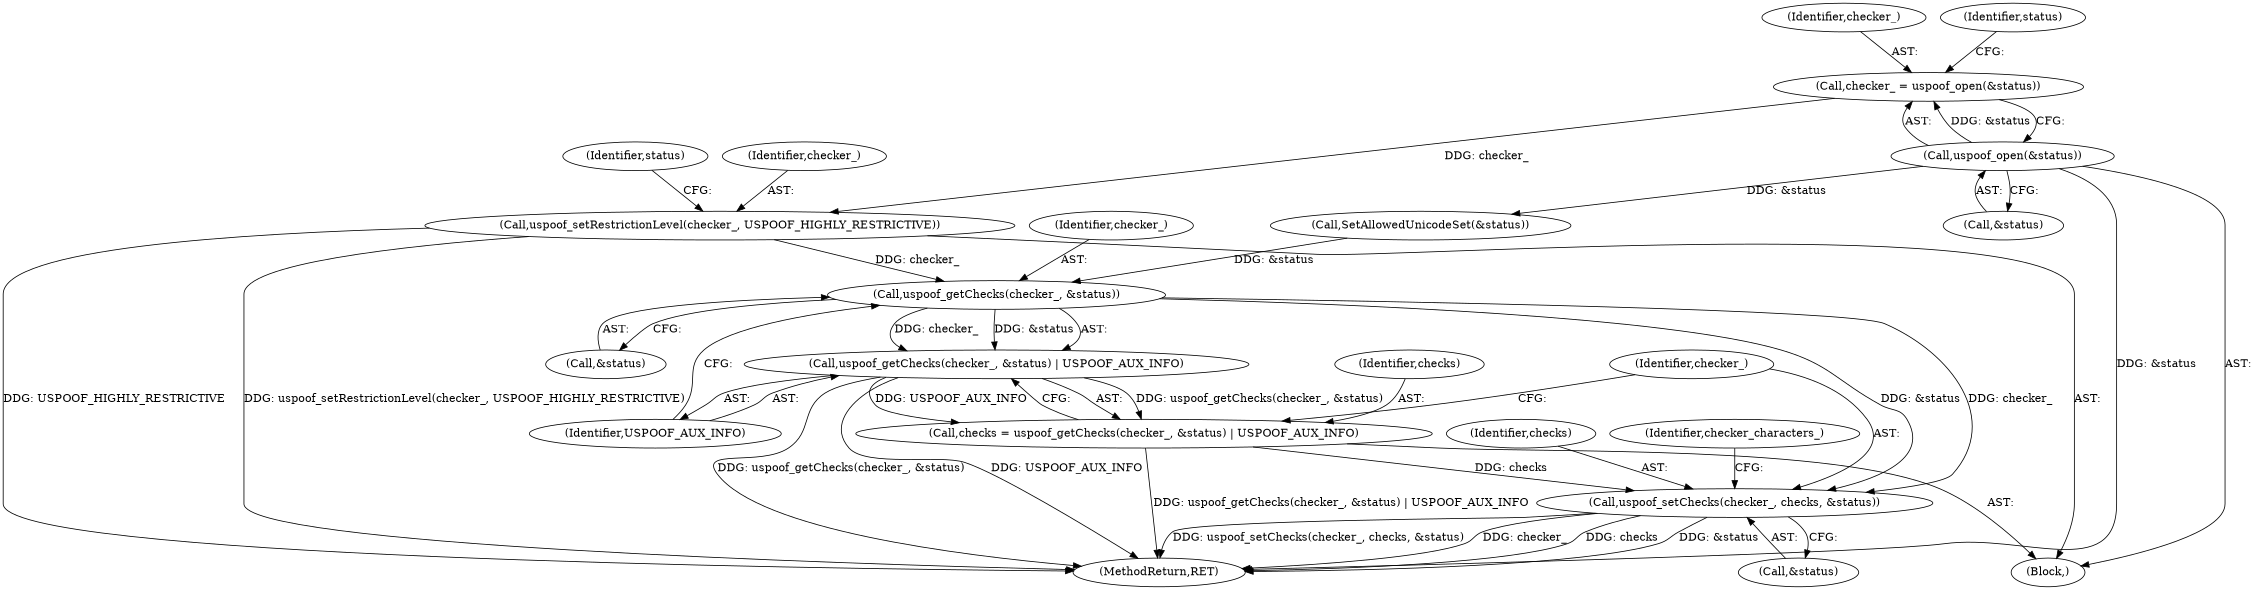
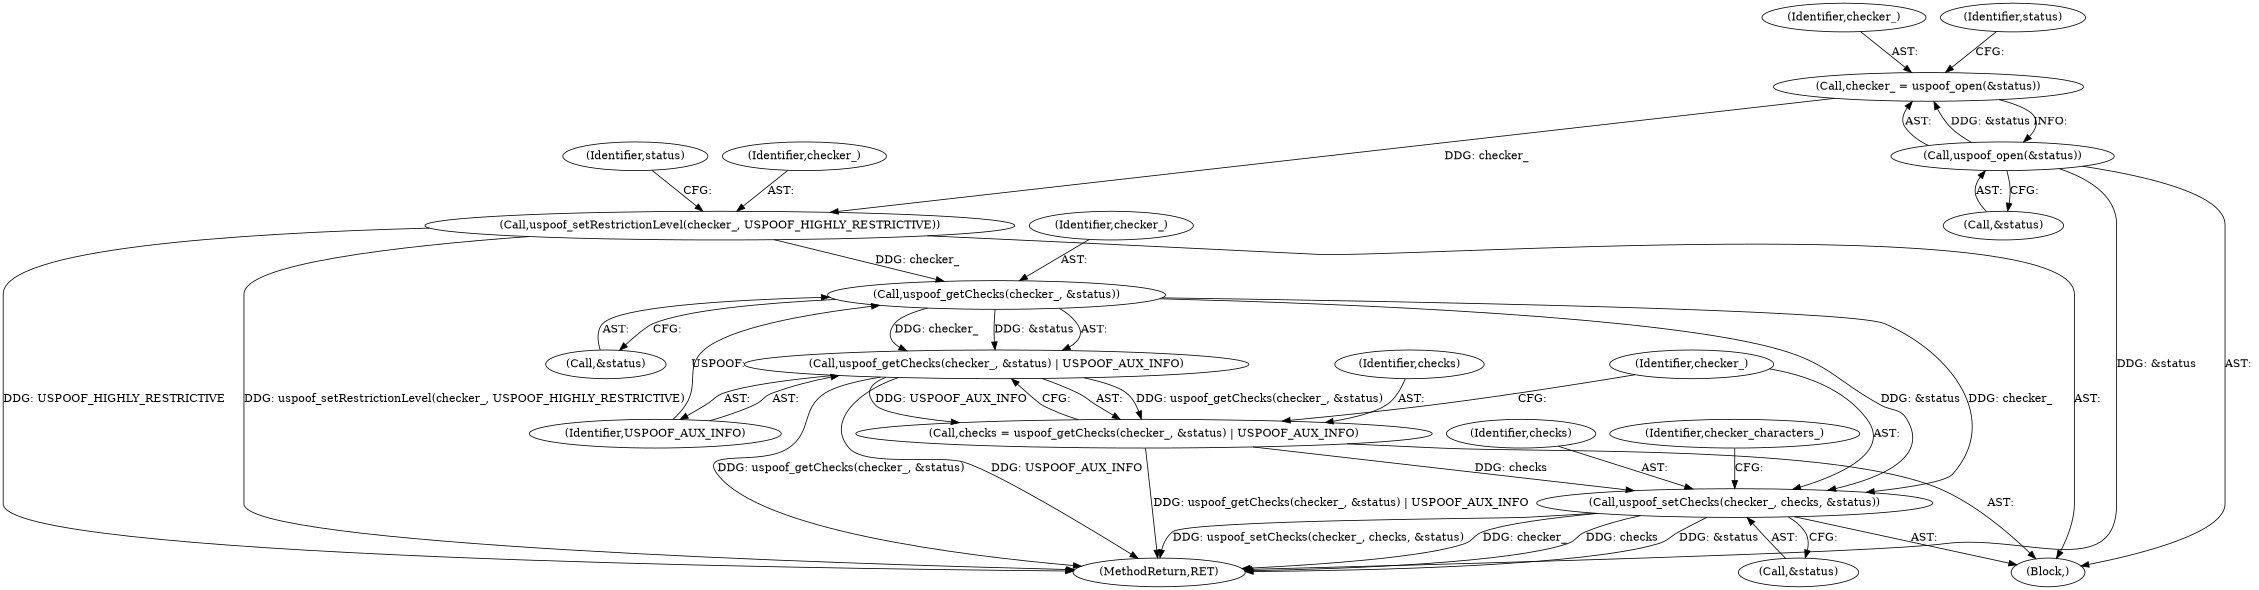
  digraph {
    n1 [label="(Call,checker_ = uspoof_open(&status))"]
    n2 [label="(Call,uspoof_open(&status))"]
    n3 [label="(Call,uspoof_setRestrictionLevel(checker_, USPOOF_HIGHLY_RESTRICTIVE))"]
    n4 [label="(Block,)"]
    n5 [label="(MethodReturn,RET)"]
    n6 [label="(Call,&status)"]
-   n7 [label="(Call,SetAllowedUnicodeSet(&status))"]
    n8 [label="(Call,uspoof_getChecks(checker_, &status))"]
    n9 [label="(Call,uspoof_getChecks(checker_, &status) | USPOOF_AUX_INFO)"]
    n10 [label="(Call,uspoof_setChecks(checker_, checks, &status))"]
    n11 [label="(Call,&status)"]
    n12 [label="(Call,checks = uspoof_getChecks(checker_, &status) | USPOOF_AUX_INFO)"]
    n13 [label="(Identifier,USPOOF_AUX_INFO)"]
    n14 [label="(Call,&status)"]
    n15 [label="(Identifier,checker_)"]
    n16 [label="(Identifier,status)"]
    n17 [label="(Identifier,checks)"]
    n18 [label="(Identifier,checker_)"]
    n19 [label="(Identifier,checks)"]
    n20 [label="(Identifier,status)"]
    n21 [label="(Identifier,checker_characters_)"]
    n22 [label="(Identifier,checker_)"]
    n23 [label="(Identifier,checker_)"]
-   n1 -> n2 [label="CFG: "]
+   n1 -> n2 [label="INFO: "]
    n1 -> n3 [label="DDG: checker_"]
    n2 -> n1 [label="AST: "]
    n2 -> n1 [label="DDG: &status"]
    n2 -> n4 [label="AST: "]
    n2 -> n5 [label="DDG: &status"]
    n2 -> n6 [label="CFG: "]
-   n2 -> n7 [label="DDG: &status"]
    n3 -> n4 [label="AST: "]
    n3 -> n5 [label="DDG: USPOOF_HIGHLY_RESTRICTIVE"]
    n3 -> n5 [label="DDG: uspoof_setRestrictionLevel(checker_, USPOOF_HIGHLY_RESTRICTIVE)"]
    n3 -> n8 [label="DDG: checker_"]
    n6 -> n2 [label="AST: "]
-   n7 -> n8 [label="DDG: &status"]
    n8 -> n9 [label="AST: "]
    n8 -> n9 [label="DDG: checker_"]
    n8 -> n9 [label="DDG: &status"]
    n8 -> n10 [label="DDG: checker_"]
    n8 -> n10 [label="DDG: &status"]
    n8 -> n11 [label="CFG: "]
    n9 -> n5 [label="DDG: uspoof_getChecks(checker_, &status)"]
    n9 -> n5 [label="DDG: USPOOF_AUX_INFO"]
    n9 -> n12 [label="AST: "]
    n9 -> n12 [label="DDG: uspoof_getChecks(checker_, &status)"]
    n9 -> n12 [label="DDG: USPOOF_AUX_INFO"]
    n9 -> n13 [label="AST: "]
+   n10 -> n4 [label="AST: "]
    n10 -> n5 [label="DDG: uspoof_setChecks(checker_, checks, &status)"]
    n10 -> n5 [label="DDG: checker_"]
    n10 -> n5 [label="DDG: checks"]
    n10 -> n5 [label="DDG: &status"]
    n10 -> n14 [label="CFG: "]
    n11 -> n8 [label="AST: "]
    n12 -> n4 [label="AST: "]
    n12 -> n5 [label="DDG: uspoof_getChecks(checker_, &status) | USPOOF_AUX_INFO"]
    n12 -> n9 [label="CFG: "]
    n12 -> n10 [label="DDG: checks"]
-   n13 -> n8 [label="CFG: "]
+   n13 -> n8 [label="USPOOF: "]
    n13 -> n9 [label="AST: "]
    n14 -> n10 [label="AST: "]
    n15 -> n3 [label="AST: "]
    n16 -> n3 [label="CFG: "]
    n17 -> n12 [label="AST: "]
    n18 -> n1 [label="AST: "]
    n19 -> n10 [label="AST: "]
    n20 -> n1 [label="CFG: "]
    n21 -> n10 [label="CFG: "]
    n22 -> n10 [label="AST: "]
    n22 -> n12 [label="CFG: "]
    n23 -> n8 [label="AST: "]
  }
